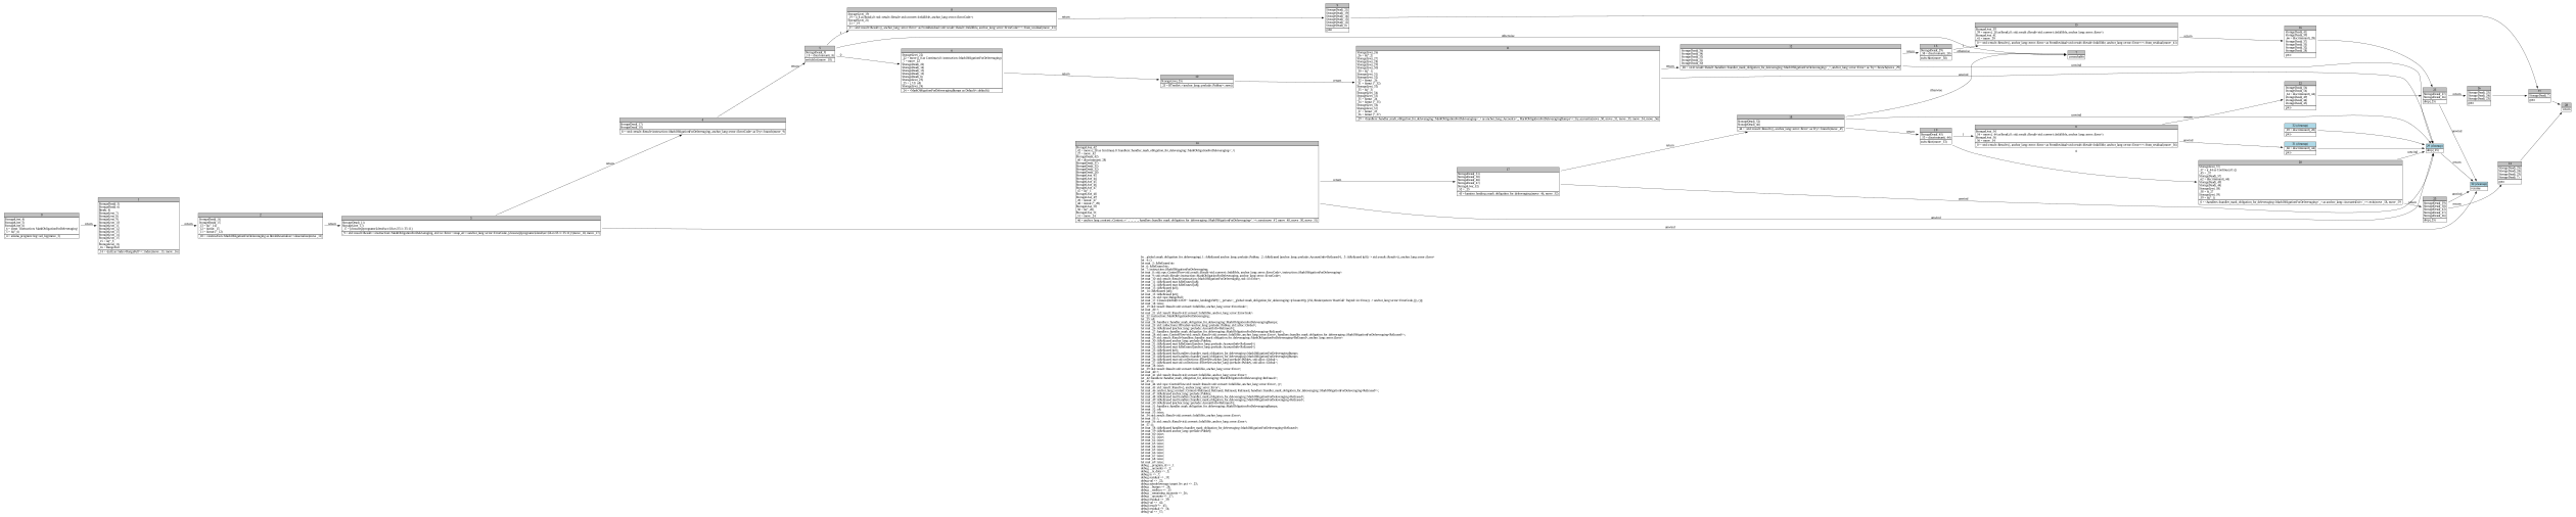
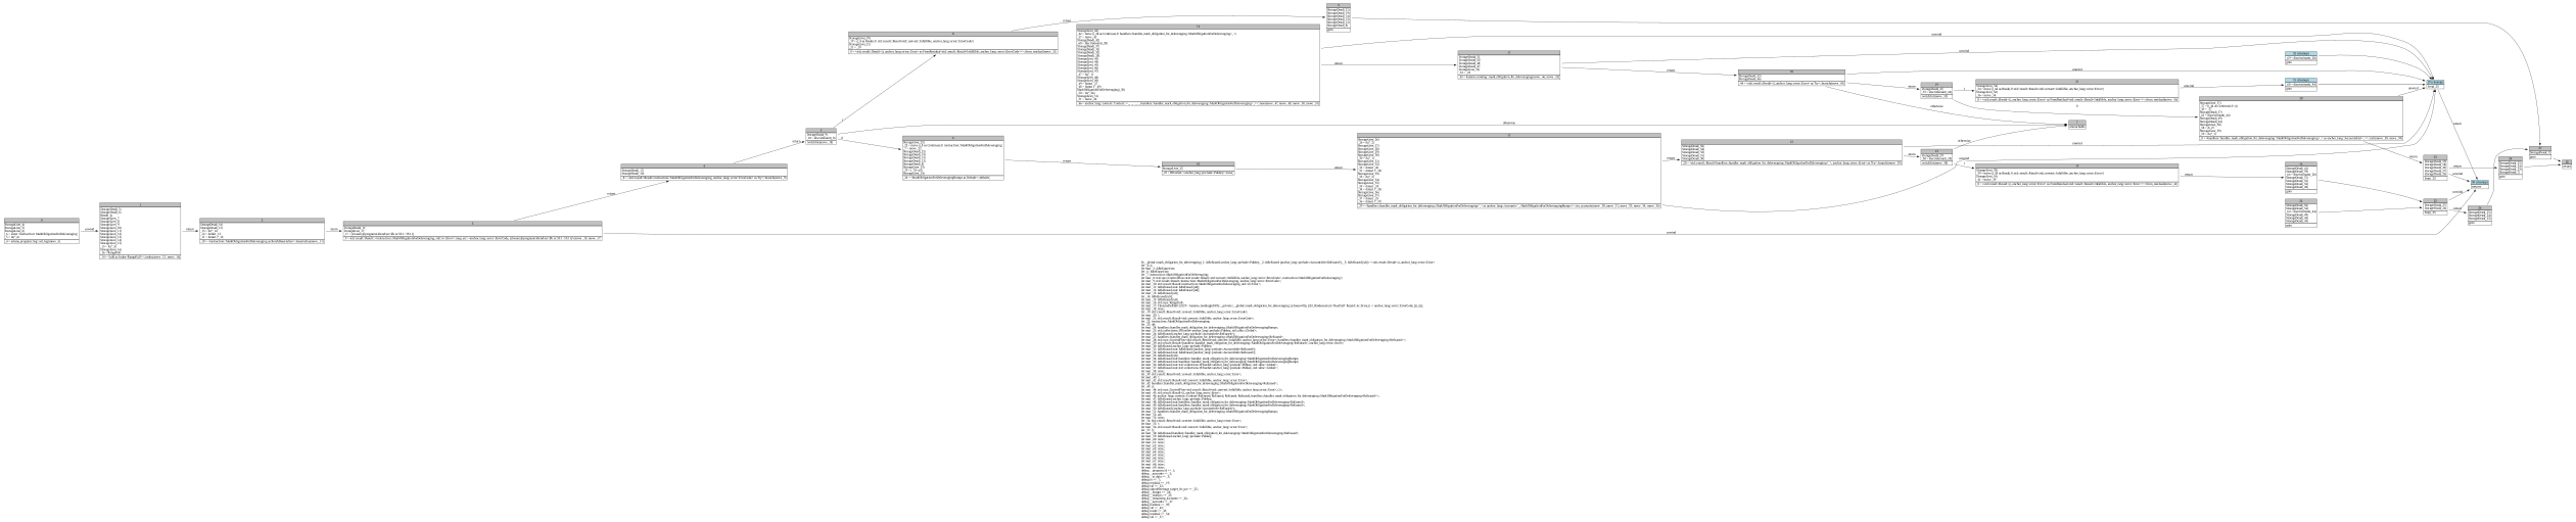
  digraph {
    fontname="PT Serif"
    label=<fn __global::mark_obligation_for_deleveraging(_1: &amp;ReErased anchor_lang::prelude::Pubkey, _2: &amp;ReErased [anchor_lang::prelude::AccountInfo&lt;ReErased&gt;], _3: &amp;ReErased [u8]) -&gt; std::result::Result&lt;(), anchor_lang::error::Error&gt;<br align="left"/>let _4: ();<br align="left"/>let mut _5: &amp;ReErased str;<br align="left"/>let _6: &amp;ReErased str;<br align="left"/>let _7: instruction::MarkObligationForDeleveraging;<br align="left"/>let mut _8: std::ops::ControlFlow&lt;std::result::Result&lt;std::convert::Infallible, anchor_lang::error::ErrorCode&gt;, instruction::MarkObligationForDeleveraging&gt;;<br align="left"/>let mut _9: std::result::Result&lt;instruction::MarkObligationForDeleveraging, anchor_lang::error::ErrorCode&gt;;<br align="left"/>let mut _10: std::result::Result&lt;instruction::MarkObligationForDeleveraging, std::io::Error&gt;;<br align="left"/>let mut _11: &amp;ReErased mut &amp;ReErased [u8];<br align="left"/>let mut _12: &amp;ReErased mut &amp;ReErased [u8];<br align="left"/>let mut _13: &amp;ReErased [u8];<br align="left"/>let _14: &amp;ReErased [u8];<br align="left"/>let mut _15: &amp;ReErased [u8];<br align="left"/>let mut _16: std::ops::RangeFull;<br align="left"/>let mut _17: Closure(DefId(0:12529 ~ kamino_lending[6389]::__private::__global::mark_obligation_for_deleveraging::{closure#0}), [i32, Binder(extern &quot;RustCall&quot; fn((std::io::Error,)) -&gt; anchor_lang::error::ErrorCode, []), ()]);<br align="left"/>let mut _18: isize;<br align="left"/>let _19: std::result::Result&lt;std::convert::Infallible, anchor_lang::error::ErrorCode&gt;;<br align="left"/>let mut _20: !;<br align="left"/>let mut _21: std::result::Result&lt;std::convert::Infallible, anchor_lang::error::ErrorCode&gt;;<br align="left"/>let _22: instruction::MarkObligationForDeleveraging;<br align="left"/>let _23: u8;<br align="left"/>let mut _24: handlers::handler_mark_obligation_for_deleveraging::MarkObligationForDeleveragingBumps;<br align="left"/>let mut _25: std::collections::BTreeSet&lt;anchor_lang::prelude::Pubkey, std::alloc::Global&gt;;<br align="left"/>let mut _26: &amp;ReErased [anchor_lang::prelude::AccountInfo&lt;ReErased&gt;];<br align="left"/>let mut _27: handlers::handler_mark_obligation_for_deleveraging::MarkObligationForDeleveraging&lt;ReErased&gt;;<br align="left"/>let mut _28: std::ops::ControlFlow&lt;std::result::Result&lt;std::convert::Infallible, anchor_lang::error::Error&gt;, handlers::handler_mark_obligation_for_deleveraging::MarkObligationForDeleveraging&lt;ReErased&gt;&gt;;<br align="left"/>let mut _29: std::result::Result&lt;handlers::handler_mark_obligation_for_deleveraging::MarkObligationForDeleveraging&lt;ReErased&gt;, anchor_lang::error::Error&gt;;<br align="left"/>let mut _30: &amp;ReErased anchor_lang::prelude::Pubkey;<br align="left"/>let mut _31: &amp;ReErased mut &amp;ReErased [anchor_lang::prelude::AccountInfo&lt;ReErased&gt;];<br align="left"/>let mut _32: &amp;ReErased mut &amp;ReErased [anchor_lang::prelude::AccountInfo&lt;ReErased&gt;];<br align="left"/>let mut _33: &amp;ReErased [u8];<br align="left"/>let mut _34: &amp;ReErased mut handlers::handler_mark_obligation_for_deleveraging::MarkObligationForDeleveragingBumps;<br align="left"/>let mut _35: &amp;ReErased mut handlers::handler_mark_obligation_for_deleveraging::MarkObligationForDeleveragingBumps;<br align="left"/>let mut _36: &amp;ReErased mut std::collections::BTreeSet&lt;anchor_lang::prelude::Pubkey, std::alloc::Global&gt;;<br align="left"/>let mut _37: &amp;ReErased mut std::collections::BTreeSet&lt;anchor_lang::prelude::Pubkey, std::alloc::Global&gt;;<br align="left"/>let mut _38: isize;<br align="left"/>let _39: std::result::Result&lt;std::convert::Infallible, anchor_lang::error::Error&gt;;<br align="left"/>let mut _40: !;<br align="left"/>let mut _41: std::result::Result&lt;std::convert::Infallible, anchor_lang::error::Error&gt;;<br align="left"/>let _42: handlers::handler_mark_obligation_for_deleveraging::MarkObligationForDeleveraging&lt;ReErased&gt;;<br align="left"/>let _43: ();<br align="left"/>let mut _44: std::ops::ControlFlow&lt;std::result::Result&lt;std::convert::Infallible, anchor_lang::error::Error&gt;, ()&gt;;<br align="left"/>let mut _45: std::result::Result&lt;(), anchor_lang::error::Error&gt;;<br align="left"/>let mut _46: anchor_lang::context::Context&lt;ReErased, ReErased, ReErased, ReErased, handlers::handler_mark_obligation_for_deleveraging::MarkObligationForDeleveraging&lt;ReErased&gt;&gt;;<br align="left"/>let mut _47: &amp;ReErased anchor_lang::prelude::Pubkey;<br align="left"/>let mut _48: &amp;ReErased mut handlers::handler_mark_obligation_for_deleveraging::MarkObligationForDeleveraging&lt;ReErased&gt;;<br align="left"/>let mut _49: &amp;ReErased mut handlers::handler_mark_obligation_for_deleveraging::MarkObligationForDeleveraging&lt;ReErased&gt;;<br align="left"/>let mut _50: &amp;ReErased [anchor_lang::prelude::AccountInfo&lt;ReErased&gt;];<br align="left"/>let mut _51: handlers::handler_mark_obligation_for_deleveraging::MarkObligationForDeleveragingBumps;<br align="left"/>let mut _52: u8;<br align="left"/>let mut _53: isize;<br align="left"/>let _54: std::result::Result&lt;std::convert::Infallible, anchor_lang::error::Error&gt;;<br align="left"/>let mut _55: !;<br align="left"/>let mut _56: std::result::Result&lt;std::convert::Infallible, anchor_lang::error::Error&gt;;<br align="left"/>let _57: ();<br align="left"/>let mut _58: &amp;ReErased handlers::handler_mark_obligation_for_deleveraging::MarkObligationForDeleveraging&lt;ReErased&gt;;<br align="left"/>let mut _59: &amp;ReErased anchor_lang::prelude::Pubkey;<br align="left"/>let mut _60: isize;<br align="left"/>let mut _61: isize;<br align="left"/>let mut _62: isize;<br align="left"/>let mut _63: isize;<br align="left"/>let mut _64: isize;<br align="left"/>let mut _65: isize;<br align="left"/>let mut _66: isize;<br align="left"/>let mut _67: isize;<br align="left"/>let mut _68: isize;<br align="left"/>let mut _69: isize;<br align="left"/>debug __program_id =&gt; _1;<br align="left"/>debug __accounts =&gt; _2;<br align="left"/>debug __ix_data =&gt; _3;<br align="left"/>debug ix =&gt; _7;<br align="left"/>debug residual =&gt; _19;<br align="left"/>debug val =&gt; _22;<br align="left"/>debug autodeleverage_target_ltv_pct =&gt; _23;<br align="left"/>debug __bumps =&gt; _24;<br align="left"/>debug __reallocs =&gt; _25;<br align="left"/>debug __remaining_accounts =&gt; _26;<br align="left"/>debug __accounts =&gt; _27;<br align="left"/>debug residual =&gt; _39;<br align="left"/>debug val =&gt; _42;<br align="left"/>debug result =&gt; _43;<br align="left"/>debug residual =&gt; _54;<br align="left"/>debug val =&gt; _57;<br align="left"/>>
    rankdir=LR
    node [fontname="PT Serif" shape=none]
    edge [fontname="PT Serif"]
    n1 [label=<<table border="0" cellborder="1" cellspacing="0"><tr><td bgcolor="gray" align="center" colspan="1">0</td></tr><tr><td align="left" balign="left">StorageLive(_4)<br/>StorageLive(_5)<br/>StorageLive(_6)<br/>_6 = const &quot;Instruction: MarkObligationForDeleveraging&quot;<br/>_5 = &amp;(*_6)<br/></td></tr><tr><td align="left">_4 = solana_program::log::sol_log(move _5)</td></tr></table>>]
    n2 [label=<<table border="0" cellborder="1" cellspacing="0"><tr><td bgcolor="gray" align="center" colspan="1">1</td></tr><tr><td align="left" balign="left">StorageDead(_5)<br/>StorageDead(_6)<br/>Break(_4)<br/>StorageLive(_7)<br/>StorageLive(_8)<br/>StorageLive(_9)<br/>StorageLive(_10)<br/>StorageLive(_11)<br/>StorageLive(_12)<br/>StorageLive(_13)<br/>StorageLive(_14)<br/>StorageLive(_15)<br/>_15 = &amp;(*_3)<br/>StorageLive(_16)<br/>_16 = RangeFull<br/></td></tr><tr><td align="left">_14 = &lt;[u8] as Index&lt;RangeFull&gt;&gt;::index(move _15, move _16)</td></tr></table>>]
    n3 [label=<<table border="0" cellborder="1" cellspacing="0"><tr><td bgcolor="gray" align="center" colspan="1">2</td></tr><tr><td align="left" balign="left">StorageDead(_16)<br/>StorageDead(_15)<br/>_13 = &amp;(*_14)<br/>_12 = &amp;mut _13<br/>_11 = &amp;mut (*_12)<br/></td></tr><tr><td align="left">_10 = &lt;instruction::MarkObligationForDeleveraging as BorshDeserialize&gt;::deserialize(move _11)</td></tr></table>>]
    n4 [label=<<table border="0" cellborder="1" cellspacing="0"><tr><td bgcolor="gray" align="center" colspan="1">3</td></tr><tr><td align="left" balign="left">StorageDead(_11)<br/>StorageLive(_17)<br/>_17 = {closure@programs\klend\src\lib.rs:33:1: 33:11}<br/></td></tr><tr><td align="left">_9 = std::result::Result::&lt;instruction::MarkObligationForDeleveraging, std::io::Error&gt;::map_err::&lt;anchor_lang::error::ErrorCode, {closure@programs\klend\src\lib.rs:33:1: 33:11}&gt;(move _10, move _17)</td></tr></table>>]
    n5 [label=<<table border="0" cellborder="1" cellspacing="0"><tr><td bgcolor="gray" align="center" colspan="1">4</td></tr><tr><td align="left" balign="left">StorageDead(_17)<br/>StorageDead(_10)<br/></td></tr><tr><td align="left">_8 = &lt;std::result::Result&lt;instruction::MarkObligationForDeleveraging, anchor_lang::error::ErrorCode&gt; as Try&gt;::branch(move _9)</td></tr></table>>]
    n6 [label=<<table border="0" cellborder="1" cellspacing="0"><tr><td bgcolor="lightblue" align="center" colspan="1">30 (cleanup)</td></tr><tr><td align="left">resume</td></tr></table>>]
    n7 [label=<<table border="0" cellborder="1" cellspacing="0"><tr><td bgcolor="gray" align="center" colspan="1">5</td></tr><tr><td align="left" balign="left">StorageDead(_9)<br/>_18 = discriminant(_8)<br/></td></tr><tr><td align="left">switchInt(move _18)</td></tr></table>>]
    n8 [label=<<table border="0" cellborder="1" cellspacing="0"><tr><td bgcolor="gray" align="center" colspan="1">6</td></tr><tr><td align="left" balign="left">StorageLive(_22)<br/>_22 = move ((_8 as Continue).0: instruction::MarkObligationForDeleveraging)<br/>_7 = move _22<br/>StorageDead(_22)<br/>StorageDead(_14)<br/>StorageDead(_13)<br/>StorageDead(_12)<br/>StorageDead(_8)<br/>StorageLive(_23)<br/>_23 = (_7.0: u8)<br/>StorageLive(_24)<br/></td></tr><tr><td align="left">_24 = &lt;MarkObligationForDeleveragingBumps as Default&gt;::default()</td></tr></table>>]
    n9 [label=<<table border="0" cellborder="1" cellspacing="0"><tr><td bgcolor="gray" align="center" colspan="1">7</td></tr><tr><td align="left">unreachable</td></tr></table>>]
    n10 [label=<<table border="0" cellborder="1" cellspacing="0"><tr><td bgcolor="gray" align="center" colspan="1">8</td></tr><tr><td align="left" balign="left">StorageLive(_19)<br/>_19 = ((_8 as Break).0: std::result::Result&lt;std::convert::Infallible, anchor_lang::error::ErrorCode&gt;)<br/>StorageLive(_21)<br/>_21 = _19<br/></td></tr><tr><td align="left">_0 = &lt;std::result::Result&lt;(), anchor_lang::error::Error&gt; as FromResidual&lt;std::result::Result&lt;Infallible, anchor_lang::error::ErrorCode&gt;&gt;&gt;::from_residual(move _21)</td></tr></table>>]
    n11 [label=<<table border="0" cellborder="1" cellspacing="0"><tr><td bgcolor="gray" align="center" colspan="1">10</td></tr><tr><td align="left" balign="left">StorageLive(_25)<br/></td></tr><tr><td align="left">_25 = BTreeSet::&lt;anchor_lang::prelude::Pubkey&gt;::new()</td></tr></table>>]
    n12 [label=<<table border="0" cellborder="1" cellspacing="0"><tr><td bgcolor="gray" align="center" colspan="1">9</td></tr><tr><td align="left" balign="left">StorageDead(_21)<br/>StorageDead(_19)<br/>StorageDead(_14)<br/>StorageDead(_13)<br/>StorageDead(_12)<br/>StorageDead(_8)<br/></td></tr><tr><td align="left">goto</td></tr></table>>]
    n13 [label=<<table border="0" cellborder="1" cellspacing="0"><tr><td bgcolor="gray" align="center" colspan="1">11</td></tr><tr><td align="left" balign="left">StorageLive(_26)<br/>_26 = &amp;(*_2)<br/>StorageLive(_27)<br/>StorageLive(_28)<br/>StorageLive(_29)<br/>StorageLive(_30)<br/>_30 = &amp;(*_1)<br/>StorageLive(_31)<br/>StorageLive(_32)<br/>_32 = &amp;mut _26<br/>_31 = &amp;mut (*_32)<br/>StorageLive(_33)<br/>_33 = &amp;(*_3)<br/>StorageLive(_34)<br/>StorageLive(_35)<br/>_35 = &amp;mut _24<br/>_34 = &amp;mut (*_35)<br/>StorageLive(_36)<br/>StorageLive(_37)<br/>_37 = &amp;mut _25<br/>_36 = &amp;mut (*_37)<br/></td></tr><tr><td align="left">_29 = &lt;handlers::handler_mark_obligation_for_deleveraging::MarkObligationForDeleveraging&lt;'_&gt; as anchor_lang::Accounts&lt;'_, MarkObligationForDeleveragingBumps&gt;&gt;::try_accounts(move _30, move _31, move _33, move _34, move _36)</td></tr></table>>]
    n14 [label=<<table border="0" cellborder="1" cellspacing="0"><tr><td bgcolor="gray" align="center" colspan="1">27</td></tr><tr><td align="left" balign="left">StorageDead(_7)<br/></td></tr><tr><td align="left">goto</td></tr></table>>]
    n15 [label=<<table border="0" cellborder="1" cellspacing="0"><tr><td bgcolor="gray" align="center" colspan="1">28</td></tr><tr><td align="left">return</td></tr></table>>]
    n16 [label=<<table border="0" cellborder="1" cellspacing="0"><tr><td bgcolor="gray" align="center" colspan="1">12</td></tr><tr><td align="left" balign="left">StorageDead(_36)<br/>StorageDead(_34)<br/>StorageDead(_33)<br/>StorageDead(_31)<br/>StorageDead(_30)<br/></td></tr><tr><td align="left">_28 = &lt;std::result::Result&lt;handlers::handler_mark_obligation_for_deleveraging::MarkObligationForDeleveraging&lt;'_&gt;, anchor_lang::error::Error&gt; as Try&gt;::branch(move _29)</td></tr></table>>]
    n17 [label=<<table border="0" cellborder="1" cellspacing="0"><tr><td bgcolor="lightblue" align="center" colspan="1">29 (cleanup)</td></tr><tr><td align="left">drop(_25)</td></tr></table>>]
    n18 [label=<<table border="0" cellborder="1" cellspacing="0"><tr><td bgcolor="gray" align="center" colspan="1">13</td></tr><tr><td align="left" balign="left">StorageDead(_29)<br/>_38 = discriminant(_28)<br/></td></tr><tr><td align="left">switchInt(move _38)</td></tr></table>>]
    n19 [label=<<table border="0" cellborder="1" cellspacing="0"><tr><td bgcolor="gray" align="center" colspan="1">15</td></tr><tr><td align="left" balign="left">StorageLive(_39)<br/>_39 = move ((_28 as Break).0: std::result::Result&lt;std::convert::Infallible, anchor_lang::error::Error&gt;)<br/>StorageLive(_41)<br/>_41 = move _39<br/></td></tr><tr><td align="left">_0 = &lt;std::result::Result&lt;(), anchor_lang::error::Error&gt; as FromResidual&lt;std::result::Result&lt;Infallible, anchor_lang::error::Error&gt;&gt;&gt;::from_residual(move _41)</td></tr></table>>]
-   n20 [label=<<table border="0" cellborder="1" cellspacing="0"><tr><td bgcolor="gray" align="center" colspan="1">14</td></tr><tr><td align="left" balign="left">StorageLive(_42)<br/>_42 = move ((_28 as Continue).0: handlers::handler_mark_obligation_for_deleveraging::MarkObligationForDeleveraging&lt;'_&gt;)<br/>_27 = move _42<br/>StorageDead(_42)<br/>_60 = discriminant(_28)<br/>StorageDead(_37)<br/>StorageDead(_35)<br/>StorageDead(_32)<br/>StorageDead(_28)<br/>StorageLive(_43)<br/>StorageLive(_44)<br/>StorageLive(_45)<br/>StorageLive(_46)<br/>StorageLive(_47)<br/>_47 = &amp;(*_1)<br/>StorageLive(_48)<br/>StorageLive(_49)<br/>_49 = &amp;mut _27<br/>_48 = &amp;mut (*_49)<br/>StorageLive(_50)<br/>_50 = &amp;(*_26)<br/>StorageLive(_51)<br/>_51 = move _24<br/></td></tr><tr><td align="left">_46 = anchor_lang::context::Context::&lt;'_, '_, '_, '_, handlers::handler_mark_obligation_for_deleveraging::MarkObligationForDeleveraging&lt;'_&gt;&gt;::new(move _47, move _48, move _50, move _51)</td></tr></table>>]
+   n20 [label=<<table border="0" cellborder="1" cellspacing="0"><tr><td bgcolor="gray" align="center" colspan="1">14</td></tr><tr><td align="left" balign="left">StorageLive(_42)<br/>_42 = move ((_28 as Continue).0: handlers::handler_mark_obligation_for_deleveraging::MarkObligationForDeleveraging&lt;'_&gt;)<br/>_27 = move _42<br/>StorageDead(_42)<br/>_60 = discriminant(_28)<br/>StorageDead(_37)<br/>StorageDead(_35)<br/>StorageDead(_32)<br/>StorageDead(_28)<br/>StorageLive(_43)<br/>StorageLive(_44)<br/>StorageLive(_45)<br/>StorageLive(_46)<br/>StorageLive(_47)<br/>_47 = &amp;(*_1)<br/>StorageLive(_48)<br/>StorageLive(_49)<br/>_49 = &amp;mut _27<br/>_48 = &amp;mut (*_49)<br/>MarkObligationForDeleveraging(_50)<br/>_50 = &amp;(*_26)<br/>StorageLive(_51)<br/>_51 = move _24<br/></td></tr><tr><td align="left">_46 = anchor_lang::context::Context::&lt;'_, '_, '_, '_, handlers::handler_mark_obligation_for_deleveraging::MarkObligationForDeleveraging&lt;'_&gt;&gt;::new(move _47, move _48, move _50, move _51)</td></tr></table>>]
    n21 [label=<<table border="0" cellborder="1" cellspacing="0"><tr><td bgcolor="gray" align="center" colspan="1">17</td></tr><tr><td align="left" balign="left">StorageDead(_51)<br/>StorageDead(_50)<br/>StorageDead(_48)<br/>StorageDead(_47)<br/>StorageLive(_52)<br/>_52 = _23<br/></td></tr><tr><td align="left">_45 = kamino_lending::mark_obligation_for_deleveraging(move _46, move _52)</td></tr></table>>]
    n22 [label=<<table border="0" cellborder="1" cellspacing="0"><tr><td bgcolor="gray" align="center" colspan="1">16</td></tr><tr><td align="left" balign="left">StorageDead(_41)<br/>StorageDead(_39)<br/>_66 = discriminant(_28)<br/>StorageDead(_37)<br/>StorageDead(_35)<br/>StorageDead(_32)<br/>StorageDead(_28)<br/></td></tr><tr><td align="left">goto</td></tr></table>>]
    n23 [label=<<table border="0" cellborder="1" cellspacing="0"><tr><td bgcolor="gray" align="center" colspan="1">18</td></tr><tr><td align="left" balign="left">StorageDead(_52)<br/>StorageDead(_46)<br/></td></tr><tr><td align="left">_44 = &lt;std::result::Result&lt;(), anchor_lang::error::Error&gt; as Try&gt;::branch(move _45)</td></tr></table>>]
    n24 [label=<<table border="0" cellborder="1" cellspacing="0"><tr><td bgcolor="gray" align="center" colspan="1">25</td></tr><tr><td align="left" balign="left">StorageDead(_27)<br/>StorageDead(_26)<br/></td></tr><tr><td align="left">drop(_25)</td></tr></table>>]
    n25 [label=<<table border="0" cellborder="1" cellspacing="0"><tr><td bgcolor="lightblue" align="center" colspan="1">32 (cleanup)</td></tr><tr><td align="left" balign="left">_69 = discriminant(_28)<br/></td></tr><tr><td align="left">goto</td></tr></table>>]
    n26 [label=<<table border="0" cellborder="1" cellspacing="0"><tr><td bgcolor="gray" align="center" colspan="1">26</td></tr><tr><td align="left" balign="left">StorageDead(_25)<br/>StorageDead(_24)<br/>StorageDead(_23)<br/></td></tr><tr><td align="left">goto</td></tr></table>>]
    n27 [label=<<table border="0" cellborder="1" cellspacing="0"><tr><td bgcolor="gray" align="center" colspan="1">19</td></tr><tr><td align="left" balign="left">StorageDead(_45)<br/>_53 = discriminant(_44)<br/></td></tr><tr><td align="left">switchInt(move _53)</td></tr></table>>]
    n28 [label=<<table border="0" cellborder="1" cellspacing="0"><tr><td bgcolor="gray" align="center" colspan="1">20</td></tr><tr><td align="left" balign="left">StorageLive(_57)<br/>_57 = ((_44 as Continue).0: ())<br/>_43 = _57<br/>StorageDead(_57)<br/>_62 = discriminant(_44)<br/>StorageDead(_49)<br/>StorageDead(_44)<br/>StorageLive(_58)<br/>_58 = &amp;_27<br/>StorageLive(_59)<br/>_59 = &amp;(*_1)<br/></td></tr><tr><td align="left">_0 = &lt;handlers::handler_mark_obligation_for_deleveraging::MarkObligationForDeleveraging&lt;'_&gt; as anchor_lang::AccountsExit&lt;'_&gt;&gt;::exit(move _58, move _59)</td></tr></table>>]
    n29 [label=<<table border="0" cellborder="1" cellspacing="0"><tr><td bgcolor="gray" align="center" colspan="1">21</td></tr><tr><td align="left" balign="left">StorageLive(_54)<br/>_54 = move ((_44 as Break).0: std::result::Result&lt;std::convert::Infallible, anchor_lang::error::Error&gt;)<br/>StorageLive(_56)<br/>_56 = move _54<br/></td></tr><tr><td align="left">_0 = &lt;std::result::Result&lt;(), anchor_lang::error::Error&gt; as FromResidual&lt;std::result::Result&lt;Infallible, anchor_lang::error::Error&gt;&gt;&gt;::from_residual(move _56)</td></tr></table>>]
    n30 [label=<<table border="0" cellborder="1" cellspacing="0"><tr><td bgcolor="gray" align="center" colspan="1">23</td></tr><tr><td align="left" balign="left">StorageDead(_59)<br/>StorageDead(_58)<br/>StorageDead(_43)<br/>StorageDead(_27)<br/>StorageDead(_26)<br/></td></tr><tr><td align="left">drop(_25)</td></tr></table>>]
    n31 [label=<<table border="0" cellborder="1" cellspacing="0"><tr><td bgcolor="gray" align="center" colspan="1">22</td></tr><tr><td align="left" balign="left">StorageDead(_56)<br/>StorageDead(_54)<br/>_64 = discriminant(_44)<br/>StorageDead(_49)<br/>StorageDead(_44)<br/>StorageDead(_43)<br/></td></tr><tr><td align="left">goto</td></tr></table>>]
    n32 [label=<<table border="0" cellborder="1" cellspacing="0"><tr><td bgcolor="lightblue" align="center" colspan="1">31 (cleanup)</td></tr><tr><td align="left" balign="left">_68 = discriminant(_44)<br/></td></tr><tr><td align="left">goto</td></tr></table>>]
    n33 [label=<<table border="0" cellborder="1" cellspacing="0"><tr><td bgcolor="gray" align="center" colspan="1">24</td></tr><tr><td align="left" balign="left">StorageDead(_25)<br/>StorageDead(_24)<br/>StorageDead(_23)<br/>StorageDead(_7)<br/></td></tr><tr><td align="left">goto</td></tr></table>>]
-   n1 -> n2 [label=return]
+   n1 -> n2 [label=unwind]
    n2 -> n3 [label=return]
    n3 -> n4 [label=return]
    n4 -> n5 [label=return]
    n4 -> n6 [label=unwind]
    n5 -> n7 [label=return]
    n7 -> n8 [label=0]
    n7 -> n9 [label=otherwise]
    n7 -> n10 [label=1]
    n8 -> n11 [label=return]
    n10 -> n12 [label=return]
    n11 -> n13 [label=return]
    n12 -> n14
    n13 -> n16 [label=return]
    n13 -> n17 [label=unwind]
    n14 -> n15
    n16 -> n17 [label=unwind]
    n16 -> n18 [label=return]
    n17 -> n6 [label=return]
    n18 -> n9 [label=otherwise]
    n18 -> n19 [label=1]
    n19 -> n22 [label=return]
    n20 -> n17 [label=unwind]
    n20 -> n21 [label=return]
    n21 -> n17 [label=unwind]
    n21 -> n23 [label=return]
    n22 -> n24
    n23 -> n9 [label=otherwise]
    n23 -> n17 [label=unwind]
    n23 -> n27 [label=return]
    n24 -> n6 [label=unwind]
    n24 -> n26 [label=return]
    n25 -> n17
    n26 -> n14
    n27 -> n28 [label=0]
    n27 -> n29 [label=1]
    n28 -> n17 [label=unwind]
    n28 -> n30 [label=return]
-   n29 -> n31 [label=return]
    n29 -> n32 [label=unwind]
    n30 -> n6 [label=unwind]
    n30 -> n33 [label=return]
    n31 -> n24
    n32 -> n17
    n33 -> n15
  }
